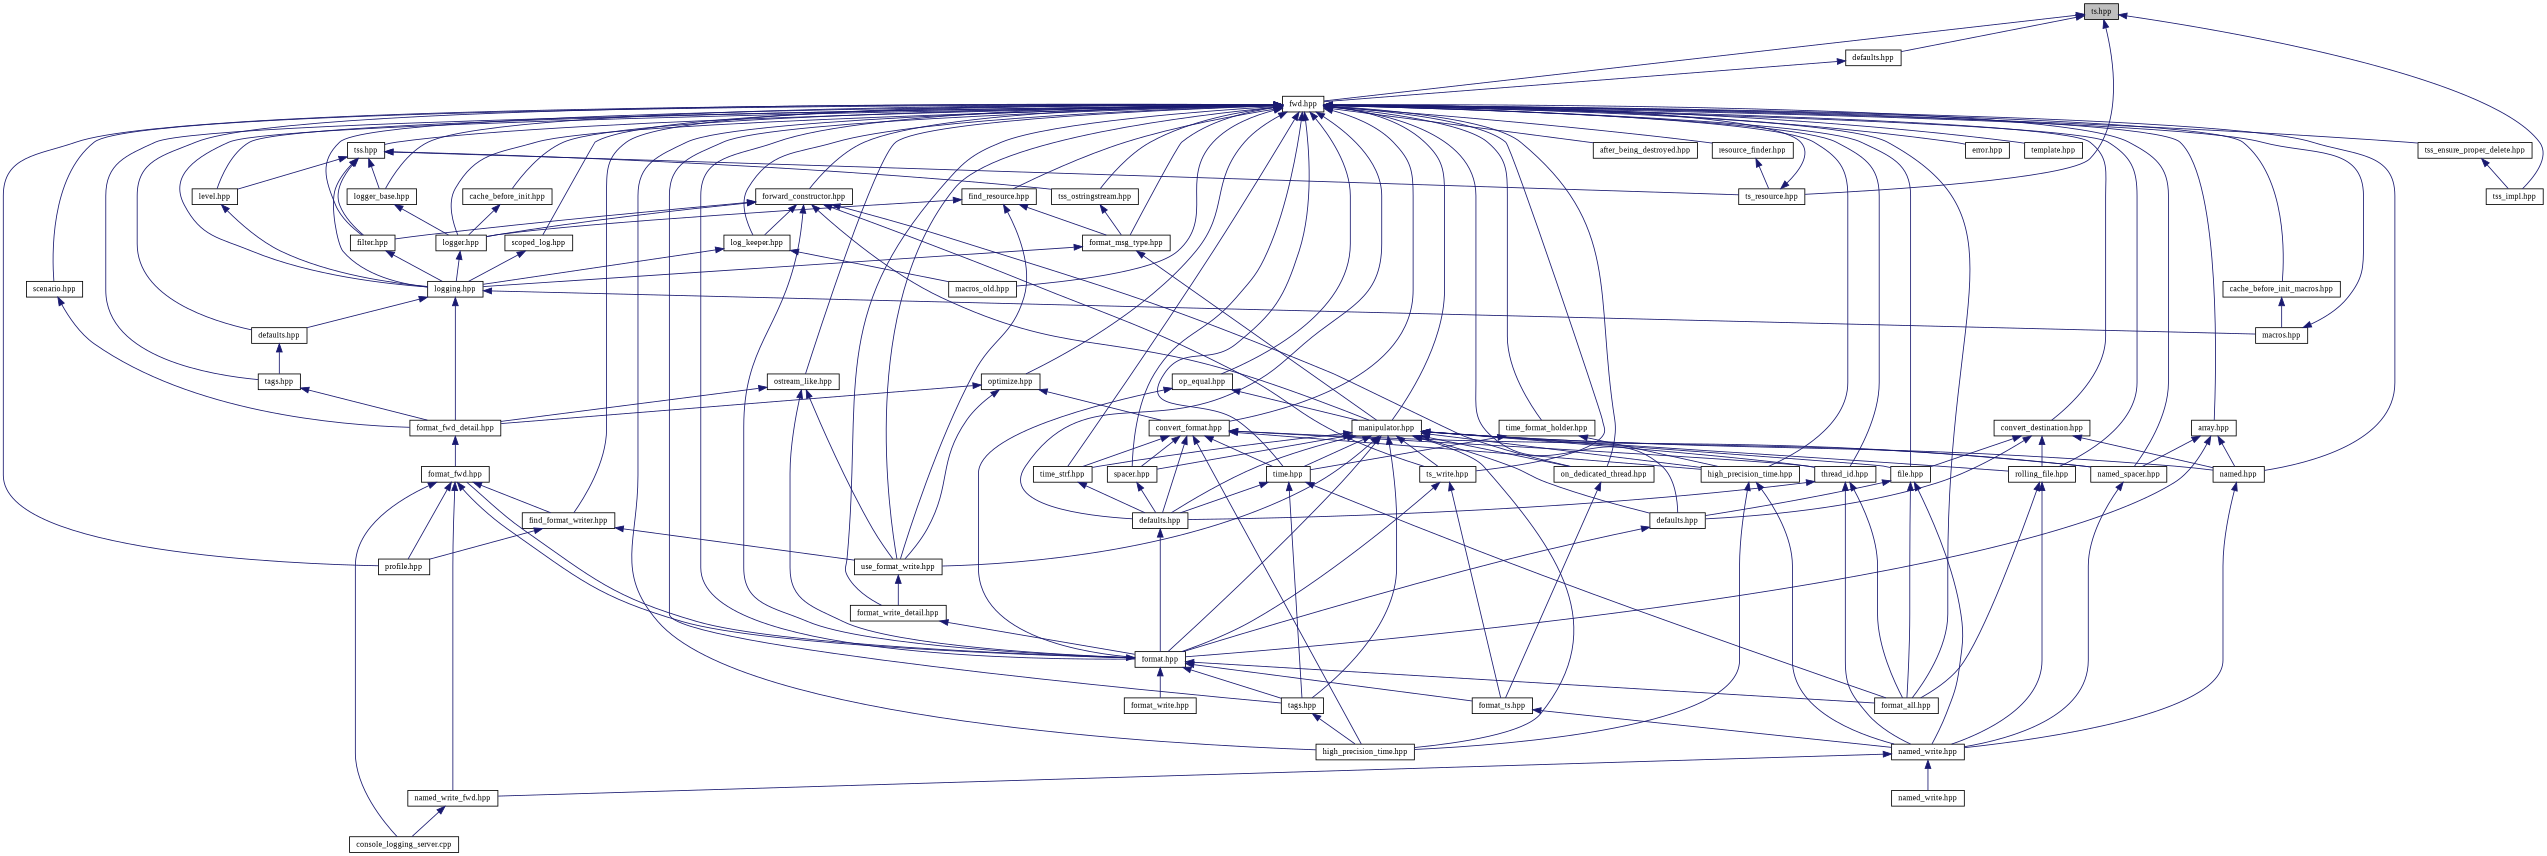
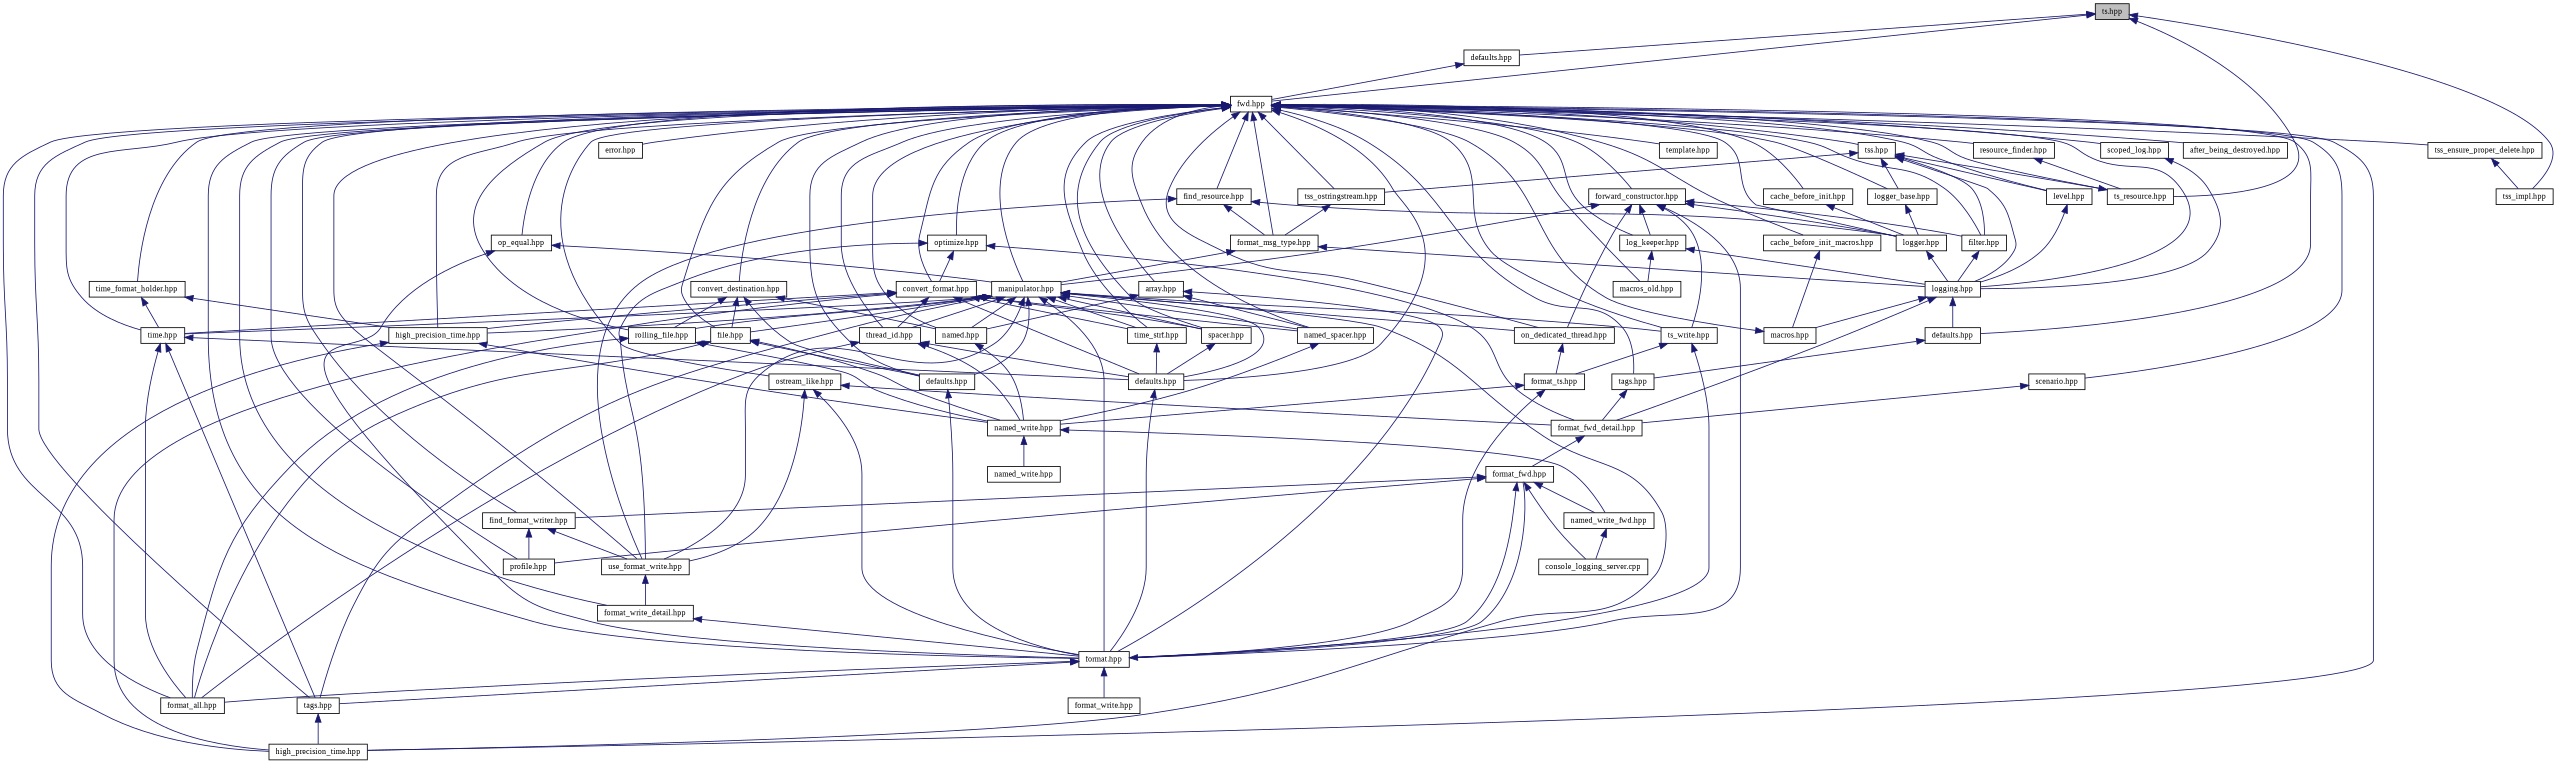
  digraph {
    fontname="Liberation Serif"
    node [color=black fillcolor=white fontname="Liberation Serif" fontsize=10 shape=record style=filled]
    edge [color=midnightblue dir=back fontname="Liberation Serif" fontsize=10 labelfontname=Helvetica labelfontsize=10 style=solid]
    n1 [fillcolor=grey75 fontcolor=black height=0.2 label="ts.hpp" width=0.4]
    n2 [height=0.2 label="defaults.hpp" width=0.4]
    n3 [height=0.2 label="fwd.hpp" width=0.4]
    n4 [height=0.2 label="ts_resource.hpp" width=0.4]
    n5 [height=0.2 label="tss_impl.hpp" width=0.4]
    n6 [height=0.2 label="after_being_destroyed.hpp" width=0.4]
    n7 [height=0.2 label="cache_before_init.hpp" width=0.4]
    n8 [height=0.2 label="logger.hpp" width=0.4]
    n9 [height=0.2 label="logging.hpp" width=0.4]
    n10 [height=0.2 label="find_format_writer.hpp" width=0.4]
    n11 [height=0.2 label="use_format_write.hpp" width=0.4]
    n12 [height=0.2 label="format_write_detail.hpp" width=0.4]
    n13 [height=0.2 label="format.hpp" width=0.4]
    n14 [height=0.2 label="tags.hpp" width=0.4]
    n15 [height=0.2 label="high_precision_time.hpp" width=0.4]
    n16 [height=0.2 label="format_all.hpp" width=0.4]
    n17 [height=0.2 label="profile.hpp" width=0.4]
    n18 [height=0.2 label="defaults.hpp" width=0.4]
    n19 [height=0.2 label="tags.hpp" width=0.4]
    n20 [height=0.2 label="cache_before_init_macros.hpp" width=0.4]
    n21 [height=0.2 label="error.hpp" width=0.4]
    n22 [height=0.2 label="filter.hpp" width=0.4]
    n23 [height=0.2 label="find_resource.hpp" width=0.4]
    n24 [height=0.2 label="format_msg_type.hpp" width=0.4]
    n25 [height=0.2 label="manipulator.hpp" width=0.4]
    n26 [height=0.2 label="defaults.hpp" width=0.4]
    n27 [height=0.2 label="file.hpp" width=0.4]
    n28 [height=0.2 label="named.hpp" width=0.4]
    n29 [height=0.2 label="rolling_file.hpp" width=0.4]
    n30 [height=0.2 label="defaults.hpp" width=0.4]
    n31 [height=0.2 label="high_precision_time.hpp" width=0.4]
    n32 [height=0.2 label="named_spacer.hpp" width=0.4]
    n33 [height=0.2 label="spacer.hpp" width=0.4]
    n34 [height=0.2 label="thread_id.hpp" width=0.4]
    n35 [height=0.2 label="time.hpp" width=0.4]
    n36 [height=0.2 label="time_strf.hpp" width=0.4]
    n37 [height=0.2 label="on_dedicated_thread.hpp" width=0.4]
    n38 [height=0.2 label="ts_write.hpp" width=0.4]
    n39 [height=0.2 label="forward_constructor.hpp" width=0.4]
    n40 [height=0.2 label="log_keeper.hpp" width=0.4]
    n41 [height=0.2 label="macros_old.hpp" width=0.4]
    n42 [height=0.2 label="level.hpp" width=0.4]
    n43 [height=0.2 label="logger_base.hpp" width=0.4]
    n44 [height=0.2 label="scenario.hpp" width=0.4]
    n45 [height=0.2 label="scoped_log.hpp" width=0.4]
    n46 [height=0.2 label="template.hpp" width=0.4]
    n47 [height=0.2 label="time_format_holder.hpp" width=0.4]
    n48 [height=0.2 label="resource_finder.hpp" width=0.4]
    n49 [height=0.2 label="tss.hpp" width=0.4]
    n50 [height=0.2 label="tss_ostringstream.hpp" width=0.4]
    n51 [height=0.2 label="tss_ensure_proper_delete.hpp" width=0.4]
    n52 [height=0.2 label="array.hpp" width=0.4]
    n53 [height=0.2 label="convert_destination.hpp" width=0.4]
    n54 [height=0.2 label="convert_format.hpp" width=0.4]
    n55 [height=0.2 label="op_equal.hpp" width=0.4]
    n56 [height=0.2 label="optimize.hpp" width=0.4]
    n57 [height=0.2 label="ostream_like.hpp" width=0.4]
    n58 [height=0.2 label="format_fwd_detail.hpp" width=0.4]
    n59 [height=0.2 label="macros.hpp" width=0.4]
    n60 [height=0.2 label="format_fwd.hpp" width=0.4]
    n61 [height=0.2 label="format_ts.hpp" width=0.4]
    n62 [height=0.2 label="format_write.hpp" width=0.4]
    n63 [height=0.2 label="named_write.hpp" width=0.4]
    n64 [height=0.2 label="named_write_fwd.hpp" width=0.4]
    n65 [height=0.2 label="console_logging_server.cpp" width=0.4]
    n66 [height=0.2 label="named_write.hpp" width=0.4]
    n1 -> n2
    n1 -> n3
    n1 -> n4
    n1 -> n5
    n2 -> n3
    n3 -> n6
    n3 -> n7
    n3 -> n8
    n3 -> n9
    n3 -> n10
    n3 -> n11
    n3 -> n12
    n3 -> n13
    n3 -> n14
    n3 -> n15
    n3 -> n16
    n3 -> n17
    n3 -> n18
    n3 -> n19
    n3 -> n20
    n3 -> n21
    n3 -> n22
    n3 -> n23
    n3 -> n24
    n3 -> n25
    n3 -> n26
    n3 -> n27
    n3 -> n28
    n3 -> n29
    n3 -> n30
    n3 -> n31
    n3 -> n32
    n3 -> n33
    n3 -> n34
    n3 -> n35
    n3 -> n36
    n3 -> n37
    n3 -> n38
    n3 -> n39
    n3 -> n40
    n3 -> n41
    n3 -> n42
    n3 -> n43
    n3 -> n44
    n3 -> n45
    n3 -> n46
    n3 -> n47
    n3 -> n48
    n3 -> n49
    n3 -> n50
    n3 -> n51
    n3 -> n52
    n3 -> n53
    n3 -> n54
    n3 -> n55
    n3 -> n56
    n3 -> n57
    n4 -> n3
    n7 -> n8
    n8 -> n9
    n9 -> n18
    n9 -> n58
    n9 -> n59
    n10 -> n11
    n10 -> n17
    n11 -> n12
    n12 -> n13
    n13 -> n14
    n13 -> n16
    n13 -> n60
-   n13 -> n61
+   n61 -> n13
    n13 -> n62
    n14 -> n15
    n18 -> n19
    n19 -> n58
    n20 -> n59
    n22 -> n9
    n23 -> n8
    n23 -> n11
    n23 -> n24
    n24 -> n9
    n24 -> n25
    n25 -> n11
    n25 -> n13
    n25 -> n14
    n25 -> n15
    n25 -> n26
    n25 -> n27
    n25 -> n28
    n25 -> n29
    n25 -> n30
    n25 -> n31
    n25 -> n32
    n25 -> n33
    n25 -> n34
    n25 -> n35
    n25 -> n36
    n25 -> n37
    n25 -> n38
    n26 -> n13
    n27 -> n16
    n27 -> n26
    n27 -> n63
    n28 -> n63
    n29 -> n16
    n29 -> n63
    n30 -> n13
    n31 -> n15
    n31 -> n63
    n32 -> n63
    n33 -> n30
    n34 -> n16
    n34 -> n30
    n34 -> n63
    n35 -> n14
    n35 -> n16
    n35 -> n30
    n36 -> n30
    n37 -> n61
    n38 -> n13
    n38 -> n61
    n39 -> n8
    n39 -> n13
    n39 -> n22
    n39 -> n25
    n39 -> n37
    n39 -> n38
    n39 -> n40
    n40 -> n9
    n40 -> n41
    n42 -> n9
    n43 -> n8
    n44 -> n58
    n45 -> n9
    n47 -> n31
    n47 -> n35
    n48 -> n4
    n49 -> n4
    n49 -> n9
    n49 -> n22
    n49 -> n42
    n49 -> n43
    n49 -> n50
    n50 -> n24
    n51 -> n5
    n52 -> n13
    n52 -> n28
    n52 -> n32
    n53 -> n26
    n53 -> n27
    n53 -> n28
    n53 -> n29
    n54 -> n15
    n54 -> n30
    n54 -> n31
    n54 -> n32
    n54 -> n33
    n54 -> n34
    n54 -> n35
    n54 -> n36
    n55 -> n13
    n55 -> n25
    n56 -> n11
    n56 -> n54
    n56 -> n58
    n57 -> n11
    n57 -> n13
    n57 -> n58
    n58 -> n60
    n59 -> n3
    n60 -> n10
    n60 -> n13
    n60 -> n17
    n60 -> n64
    n60 -> n65
    n61 -> n63
    n63 -> n64
    n63 -> n66
    n64 -> n65
  }
